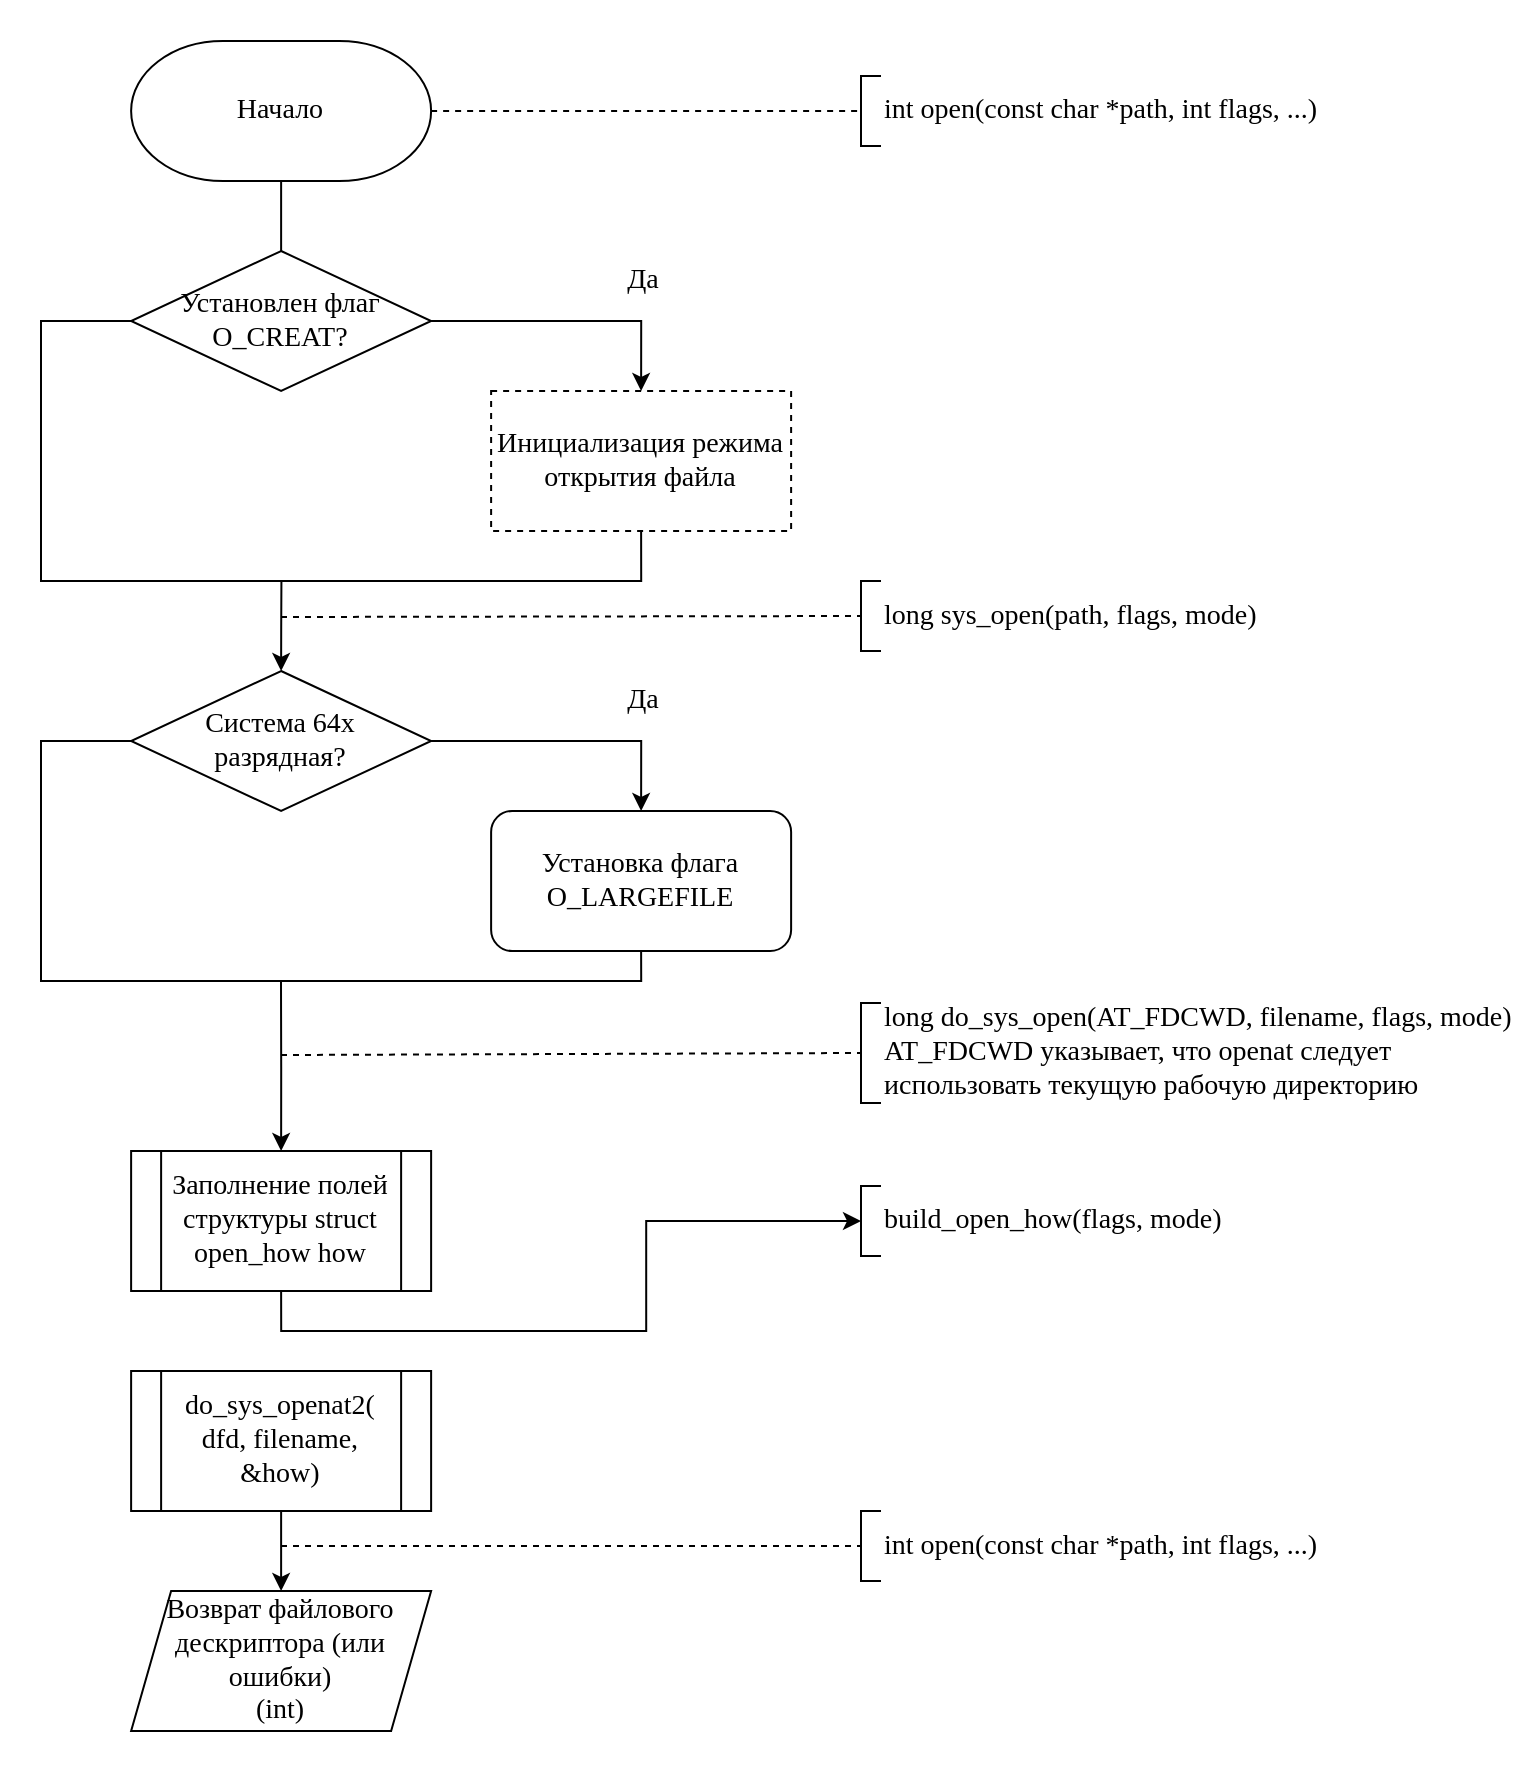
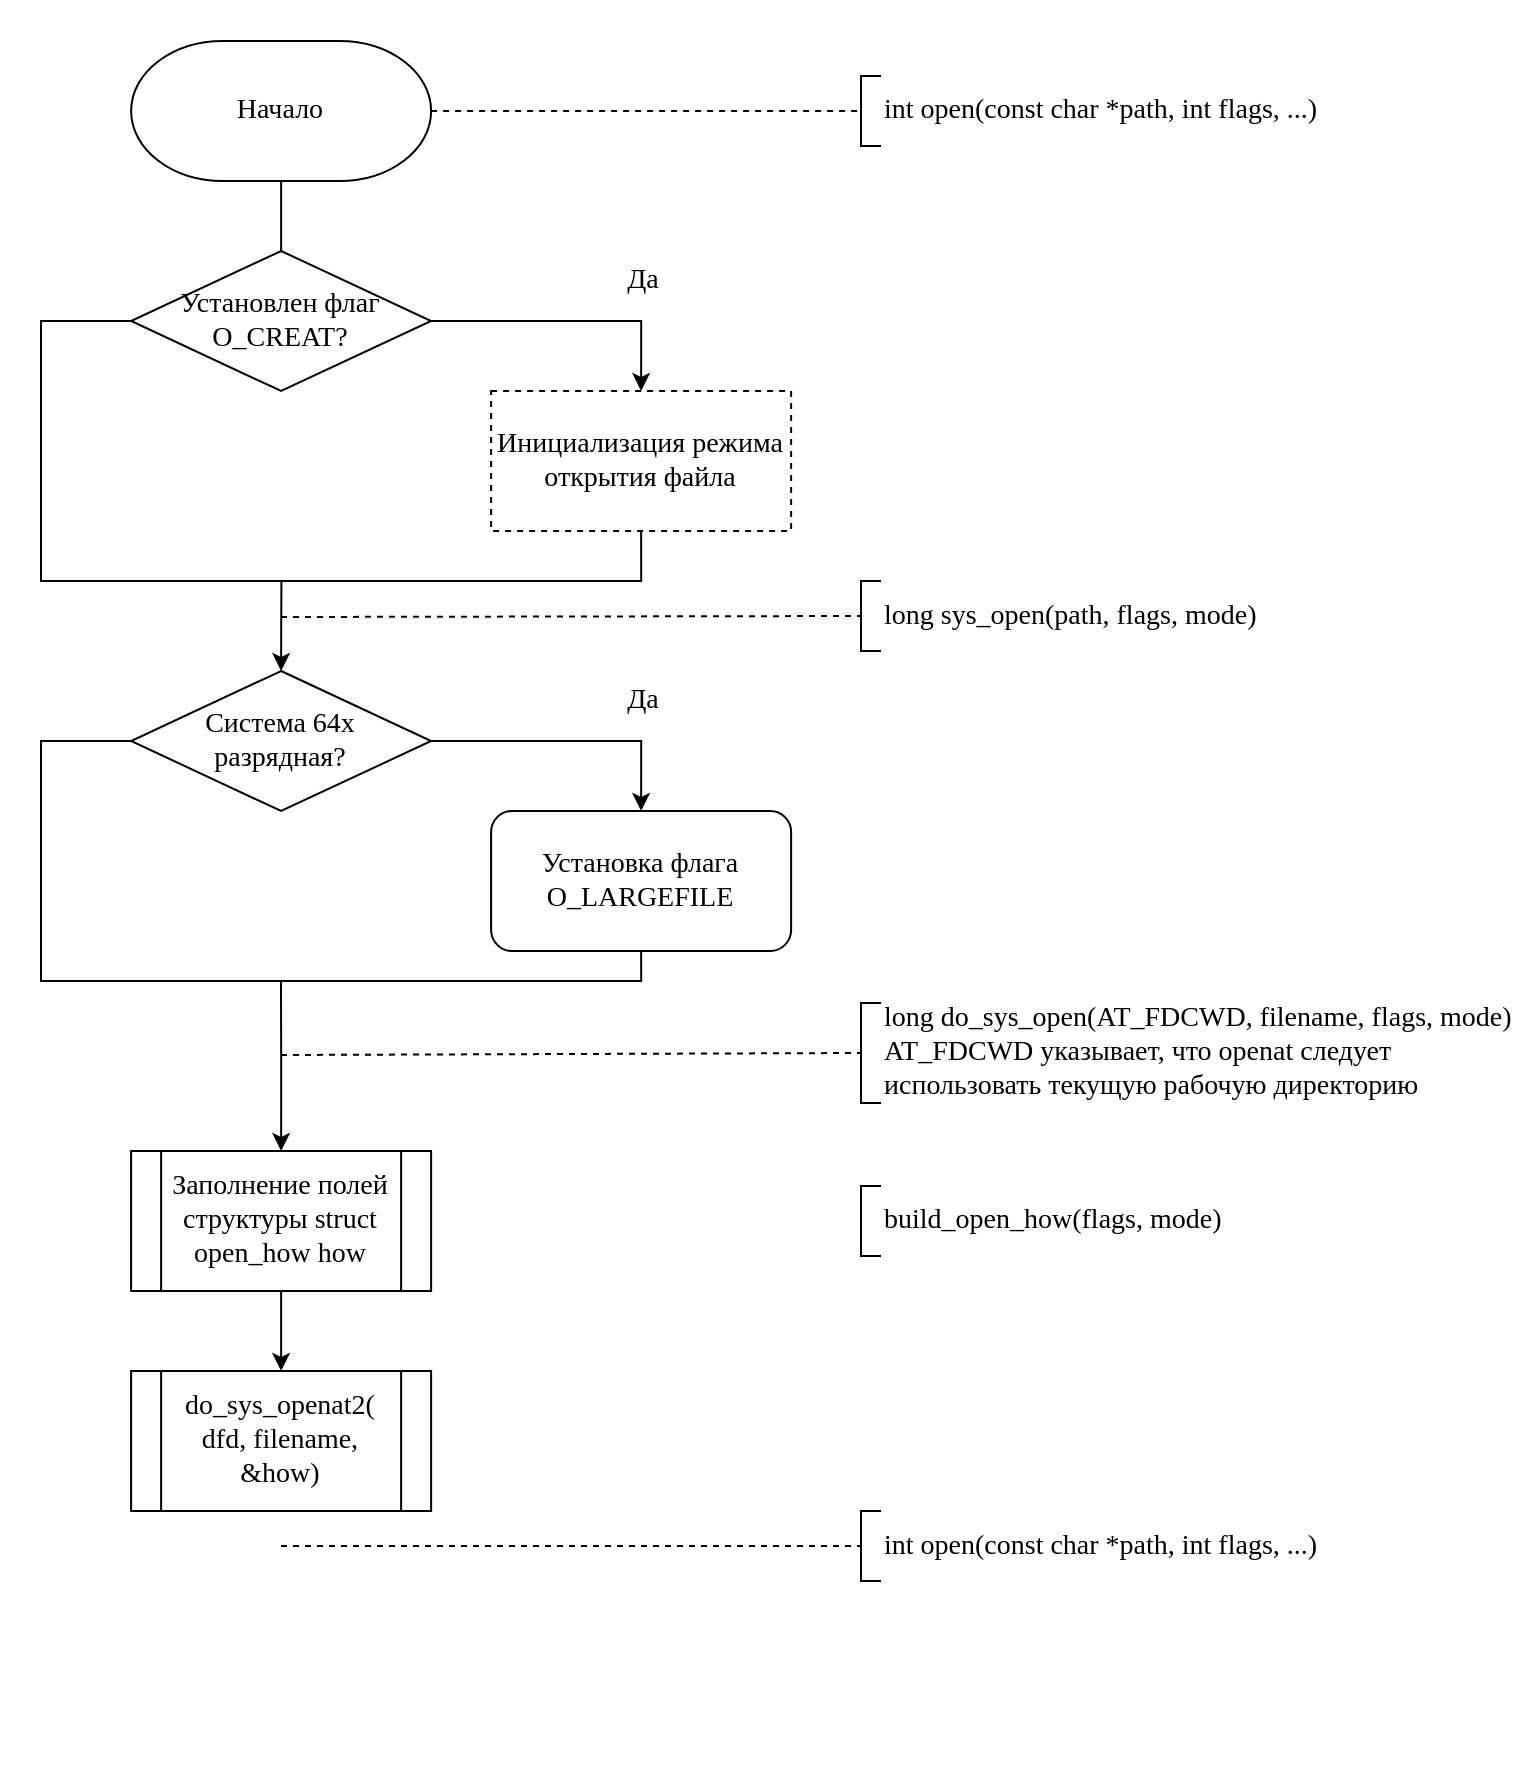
  <mxCell id="0" />
  <mxCell id="1" parent="0" />
  <mxCell id="2" value="" style="edgeStyle=orthogonalEdgeStyle;rounded=0;orthogonalLoop=1;jettySize=auto;exitX=1;exitY=0.5;exitDx=0;exitDy=0;entryX=0.5;entryY=0;entryDx=0;entryDy=0;fontFamily=Times New Roman;fontSize=14;fontStyle=0" parent="1" source="5" target="7" edge="1"><mxGeometry x="0.499" y="10" relative="1" as="geometry"><mxPoint x="-10" y="-10" as="offset" /></mxGeometry></mxCell>
  <mxCell id="3" value="Да" style="edgeLabel;html=1;align=center;verticalAlign=middle;resizable=0;points=[];fontSize=14;fontFamily=Times New Roman;" parent="2" vertex="1" connectable="0"><mxGeometry x="0.515" y="1" relative="1" as="geometry"><mxPoint x="-1" y="-21" as="offset" /></mxGeometry></mxCell>
  <mxCell id="4" style="edgeStyle=orthogonalEdgeStyle;rounded=0;orthogonalLoop=1;jettySize=auto;html=1;exitX=0.5;exitY=0;exitDx=0;exitDy=0;fontFamily=Times New Roman;fontSize=14;startArrow=classic;startFill=1;endArrow=none;endFill=0;" parent="1" source="5" edge="1"><mxGeometry relative="1" as="geometry"><mxPoint x="140.212" y="290" as="targetPoint" /></mxGeometry></mxCell>
  <mxCell id="5" value="Система 64x&#10;разрядная?" style="rhombus;whiteSpace=wrap;strokeWidth=1;fontFamily=Times New Roman;fontSize=14;fontStyle=0" parent="1" vertex="1"><mxGeometry x="65.06" y="335" width="150" height="70" as="geometry" /></mxCell>
  <mxCell id="6" style="edgeStyle=orthogonalEdgeStyle;rounded=0;orthogonalLoop=1;jettySize=auto;html=1;exitX=0.5;exitY=1;exitDx=0;exitDy=0;entryX=0;entryY=0.5;entryDx=0;entryDy=0;fontSize=14;endArrow=none;endFill=0;fontFamily=Times New Roman;" parent="1" source="7" target="5" edge="1"><mxGeometry relative="1" as="geometry"><Array as="points"><mxPoint x="320" y="490" /><mxPoint x="20" y="490" /><mxPoint x="20" y="370" /></Array></mxGeometry></mxCell>
  <mxCell id="7" value="Установка флага O_LARGEFILE" style="whiteSpace=wrap;strokeWidth=1;fontFamily=Times New Roman;fontSize=14;fontStyle=0;rounded=1;" parent="1" vertex="1"><mxGeometry x="245.06" y="405" width="150" height="70" as="geometry" /></mxCell>
- <mxCell id="8" value="" style="edgeStyle=orthogonalEdgeStyle;rounded=0;orthogonalLoop=1;jettySize=auto;exitX=0.5;exitY=1;exitDx=0;exitDy=0;fontFamily=Times New Roman;fontSize=14;fontStyle=0;" parent="1" source="10" target="26" edge="1"><mxGeometry relative="1" as="geometry"><mxPoint x="165.12" y="745" as="targetPoint" /></mxGeometry></mxCell>
+ <mxCell id="8" value="" style="edgeStyle=orthogonalEdgeStyle;rounded=0;orthogonalLoop=1;jettySize=auto;exitX=0.5;exitY=1;exitDx=0;exitDy=0;fontFamily=Times New Roman;fontSize=14;fontStyle=0;entryX=0.5;entryY=0;entryDx=0;entryDy=0;" parent="1" source="10" target="12" edge="1"><mxGeometry relative="1" as="geometry"><mxPoint x="165.12" y="745" as="targetPoint" /></mxGeometry></mxCell>
  <mxCell id="9" style="edgeStyle=orthogonalEdgeStyle;rounded=0;orthogonalLoop=1;jettySize=auto;html=1;exitX=0.5;exitY=0;exitDx=0;exitDy=0;fontSize=14;endArrow=none;endFill=0;startArrow=classic;startFill=1;fontFamily=Times New Roman;" parent="1" source="10" edge="1"><mxGeometry relative="1" as="geometry"><mxPoint x="140" y="490" as="targetPoint" /></mxGeometry></mxCell>
  <mxCell id="10" value="Заполнение полей структуры struct open_how how" style="shape=process;whiteSpace=wrap;backgroundOutline=1;fontFamily=Times New Roman;fontSize=14;fontStyle=0" parent="1" vertex="1"><mxGeometry x="65.06" y="575" width="150" height="70" as="geometry" /></mxCell>
- <mxCell id="11" value="" style="edgeStyle=orthogonalEdgeStyle;rounded=0;orthogonalLoop=1;jettySize=auto;fontFamily=Times New Roman;fontSize=14;fontColor=#000000;fontStyle=0;entryX=0.5;entryY=0;entryDx=0;entryDy=0;" parent="1" source="12" target="27" edge="1"><mxGeometry relative="1" as="geometry"><mxPoint x="140.06" y="795" as="targetPoint" /></mxGeometry></mxCell>
  <mxCell id="12" value="do_sys_openat2(&#10;dfd, filename, &amp;how)" style="shape=process;whiteSpace=wrap;backgroundOutline=1;fontFamily=Times New Roman;fontSize=14;fontStyle=0;" parent="1" vertex="1"><mxGeometry x="65.06" y="685" width="150" height="70" as="geometry" /></mxCell>
  <mxCell id="13" style="edgeStyle=orthogonalEdgeStyle;rounded=0;orthogonalLoop=1;jettySize=auto;html=1;exitX=0.5;exitY=1;exitDx=0;exitDy=0;exitPerimeter=0;entryX=0.5;entryY=0;entryDx=0;entryDy=0;fontFamily=Times New Roman;fontSize=14;startArrow=none;startFill=0;endArrow=none;endFill=1;" parent="1" source="14" target="23" edge="1"><mxGeometry relative="1" as="geometry" /></mxCell>
  <mxCell id="14" value="Начало" style="strokeWidth=1;html=1;shape=mxgraph.flowchart.terminator;whiteSpace=wrap;fontSize=14;fontFamily=Times New Roman;" parent="1" vertex="1"><mxGeometry x="65.06" y="20" width="150" height="70" as="geometry" /></mxCell>
  <mxCell id="15" value="" style="endArrow=none;dashed=1;html=1;rounded=0;fontSize=14;exitX=1;exitY=0.5;exitDx=0;exitDy=0;exitPerimeter=0;fontFamily=Times New Roman;entryX=0;entryY=0.5;entryDx=0;entryDy=0;entryPerimeter=0;" parent="1" source="14" target="16" edge="1"><mxGeometry width="50" height="50" relative="1" as="geometry"><mxPoint x="240.06" y="55" as="sourcePoint" /><mxPoint x="300" y="56" as="targetPoint" /></mxGeometry></mxCell>
  <mxCell id="16" value="int open(const char *path, int flags, ...)" style="strokeWidth=1;html=1;shape=mxgraph.flowchart.annotation_1;align=left;pointerEvents=1;fontSize=14;spacingLeft=10;fontFamily=Times New Roman;" parent="1" vertex="1"><mxGeometry x="430" y="37.5" width="10" height="35" as="geometry" /></mxCell>
  <mxCell id="17" value="" style="endArrow=none;dashed=1;html=1;rounded=0;fontSize=14;fontFamily=Times New Roman;entryX=0;entryY=0.5;entryDx=0;entryDy=0;entryPerimeter=0;" parent="1" target="18" edge="1"><mxGeometry width="50" height="50" relative="1" as="geometry"><mxPoint x="140" y="308" as="sourcePoint" /><mxPoint x="395" y="308" as="targetPoint" /></mxGeometry></mxCell>
  <mxCell id="18" value="long sys_open(path, flags, mode)" style="strokeWidth=1;html=1;shape=mxgraph.flowchart.annotation_1;align=left;pointerEvents=1;fontSize=14;spacingLeft=10;fontFamily=Times New Roman;" parent="1" vertex="1"><mxGeometry x="430" y="290" width="10" height="35" as="geometry" /></mxCell>
  <mxCell id="19" value="" style="endArrow=none;dashed=1;html=1;rounded=0;fontSize=14;fontFamily=Times New Roman;entryX=0;entryY=0.5;entryDx=0;entryDy=0;entryPerimeter=0;" parent="1" target="20" edge="1"><mxGeometry width="50" height="50" relative="1" as="geometry"><mxPoint x="140" y="527" as="sourcePoint" /><mxPoint x="429.94" y="528" as="targetPoint" /></mxGeometry></mxCell>
  <mxCell id="20" value="long do_sys_open(AT_FDCWD, filename, flags, mode)&lt;br style=&quot;border-color: var(--border-color); padding: 0px; margin: 0px;&quot;&gt;AT_FDCWD указывает, что&amp;nbsp;openat следует&lt;br&gt;использовать текущую рабочую директорию" style="strokeWidth=1;html=1;shape=mxgraph.flowchart.annotation_1;align=left;pointerEvents=1;fontSize=14;spacingLeft=10;fontFamily=Times New Roman;" parent="1" vertex="1"><mxGeometry x="430" y="501" width="10" height="50" as="geometry" /></mxCell>
  <mxCell id="21" style="edgeStyle=orthogonalEdgeStyle;rounded=0;orthogonalLoop=1;jettySize=auto;html=1;exitX=1;exitY=0.5;exitDx=0;exitDy=0;entryX=0.5;entryY=0;entryDx=0;entryDy=0;fontFamily=Times New Roman;fontSize=14;startArrow=none;startFill=0;endArrow=classic;endFill=1;" parent="1" source="23" target="25" edge="1"><mxGeometry relative="1" as="geometry" /></mxCell>
  <mxCell id="22" value="Да" style="edgeLabel;html=1;align=center;verticalAlign=middle;resizable=0;points=[];fontSize=14;fontFamily=Times New Roman;" parent="21" vertex="1" connectable="0"><mxGeometry x="0.533" y="-1" relative="1" as="geometry"><mxPoint x="1" y="-22" as="offset" /></mxGeometry></mxCell>
  <mxCell id="23" value="Установлен флаг&#10;O_CREAT?" style="rhombus;whiteSpace=wrap;strokeWidth=1;fontFamily=Times New Roman;fontSize=14;fontStyle=0" parent="1" vertex="1"><mxGeometry x="65.06" y="125" width="150" height="70" as="geometry" /></mxCell>
  <mxCell id="24" style="edgeStyle=orthogonalEdgeStyle;rounded=0;orthogonalLoop=1;jettySize=auto;html=1;exitX=0.5;exitY=1;exitDx=0;exitDy=0;entryX=0;entryY=0.5;entryDx=0;entryDy=0;fontFamily=Times New Roman;fontSize=14;startArrow=none;startFill=0;endArrow=none;endFill=0;" parent="1" source="25" target="23" edge="1"><mxGeometry relative="1" as="geometry"><Array as="points"><mxPoint x="320" y="290" /><mxPoint x="20" y="290" /><mxPoint x="20" y="160" /></Array></mxGeometry></mxCell>
  <mxCell id="25" value="Инициализация режима открытия файла" style="rounded=0;whiteSpace=wrap;strokeWidth=1;fontFamily=Times New Roman;fontSize=14;fontStyle=0;dashed=1;" parent="1" vertex="1"><mxGeometry x="245.06" y="195" width="150" height="70" as="geometry" /></mxCell>
  <mxCell id="26" value="build_open_how(flags, mode)" style="strokeWidth=1;html=1;shape=mxgraph.flowchart.annotation_1;align=left;pointerEvents=1;fontSize=14;spacingLeft=10;fontFamily=Times New Roman;" parent="1" vertex="1"><mxGeometry x="430" y="592.5" width="10" height="35" as="geometry" /></mxCell>
- <mxCell id="27" value="Возврат файлового дескриптора (или ошибки)&lt;br&gt;(int)" style="shape=parallelogram;perimeter=parallelogramPerimeter;whiteSpace=wrap;html=1;fixedSize=1;fontFamily=Times New Roman;fontSize=14;" parent="1" vertex="1"><mxGeometry x="65.06" y="795" width="150" height="70" as="geometry" /></mxCell>
  <mxCell id="28" value="" style="endArrow=none;dashed=1;html=1;rounded=0;fontSize=14;exitX=1;exitY=0.5;exitDx=0;exitDy=0;exitPerimeter=0;fontFamily=Times New Roman;entryX=0;entryY=0.5;entryDx=0;entryDy=0;entryPerimeter=0;" parent="1" target="29" edge="1"><mxGeometry width="50" height="50" relative="1" as="geometry"><mxPoint x="140" y="772.5" as="sourcePoint" /><mxPoint x="224.94" y="773.5" as="targetPoint" /></mxGeometry></mxCell>
  <mxCell id="29" value="int open(const char *path, int flags, ...)" style="strokeWidth=1;html=1;shape=mxgraph.flowchart.annotation_1;align=left;pointerEvents=1;fontSize=14;spacingLeft=10;fontFamily=Times New Roman;" parent="1" vertex="1"><mxGeometry x="430" y="755" width="10" height="35" as="geometry" /></mxCell>
